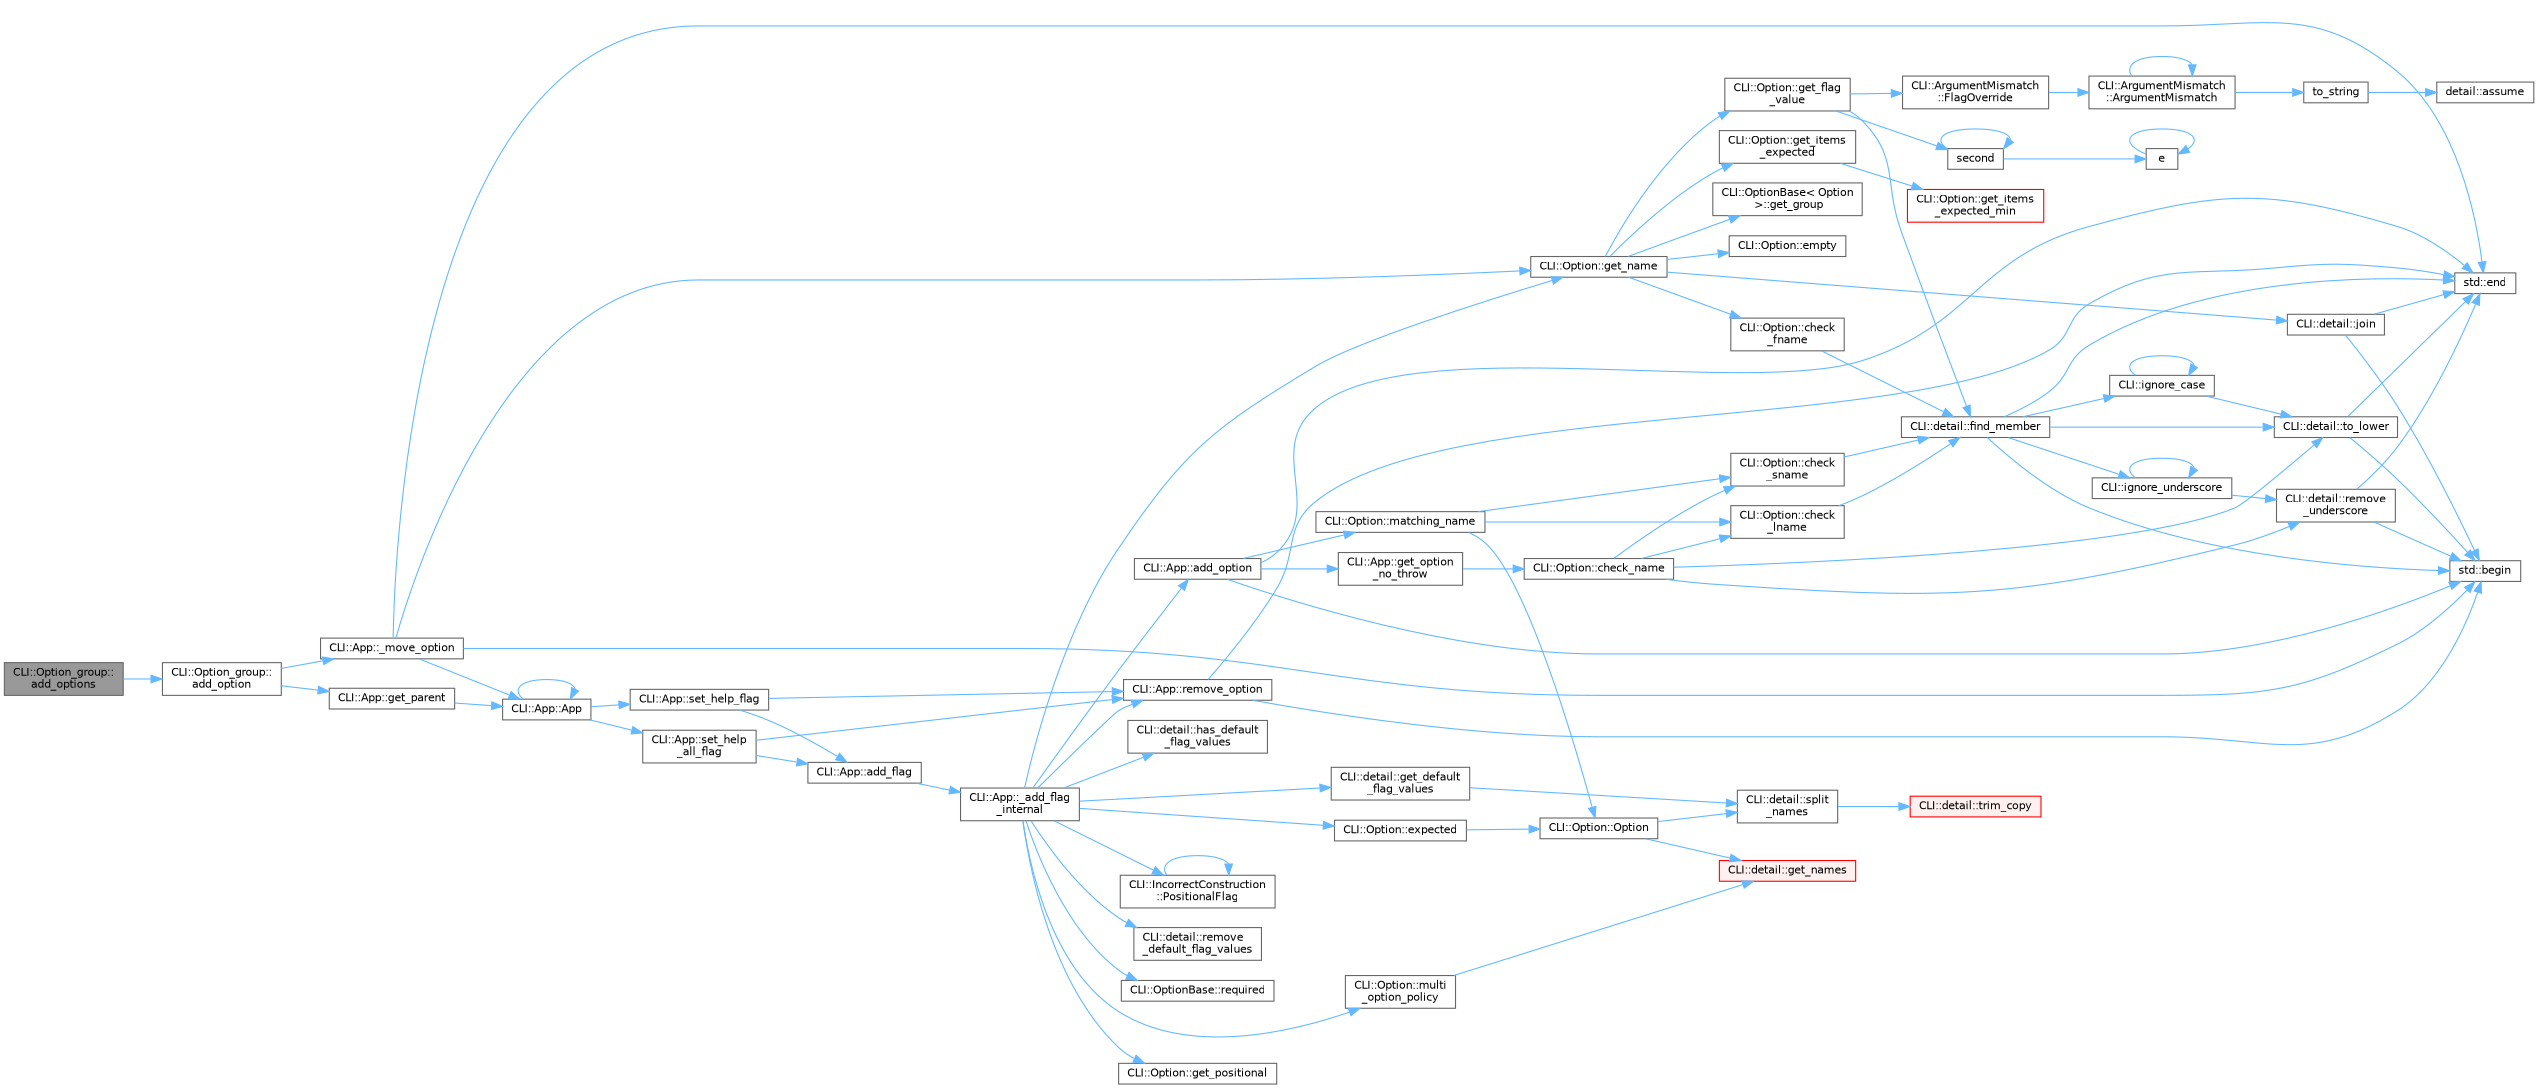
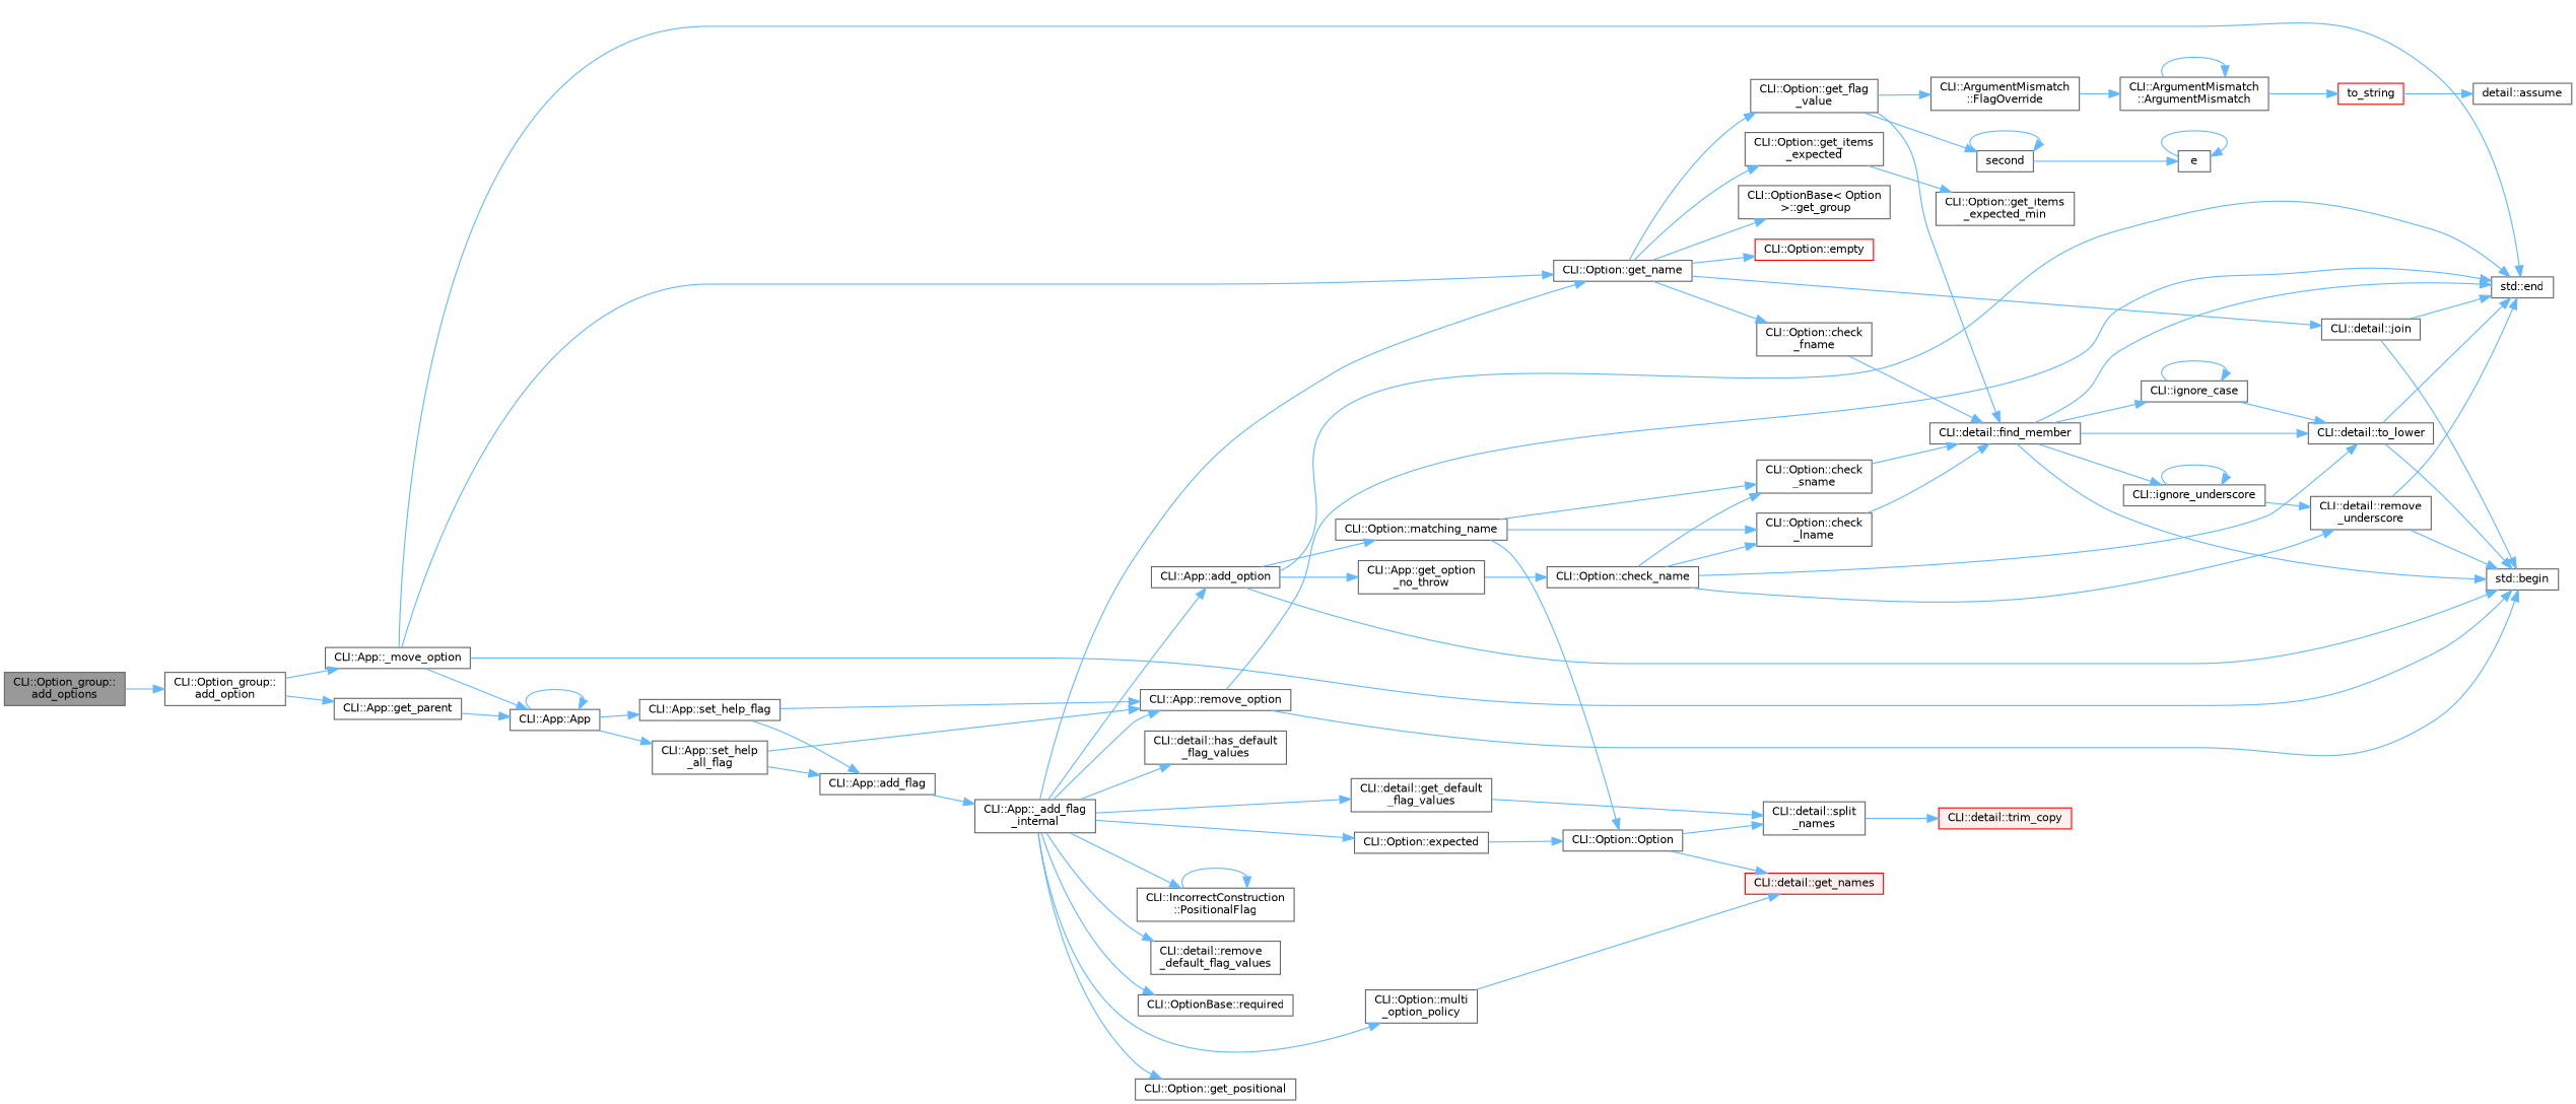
  digraph {
    rankdir=LR
    node [color=grey40 fillcolor=white fontname=Helvetica fontsize=10 shape=box style=filled]
    edge [color=steelblue1 fontname=Helvetica fontsize=10 labelfontname=Helvetica labelfontsize=10 style=solid]
    n1 [color=gray40 fillcolor=grey60 fontcolor=black height=0.2 label="CLI::Option_group::\ladd_options" width=0.4]
    n2 [height=0.2 label="CLI::Option_group::\ladd_option" width=0.4]
    n3 [height=0.2 label="CLI::App::_move_option" width=0.4]
    n4 [height=0.2 label="CLI::App::get_parent" width=0.4]
    n5 [height=0.2 label="CLI::App::App" width=0.4]
    n6 [height=0.2 label="std::begin" width=0.4]
    n7 [height=0.2 label="std::end" width=0.4]
    n8 [height=0.2 label="CLI::Option::get_name" width=0.4]
    n9 [height=0.2 label="CLI::App::set_help\l_all_flag" width=0.4]
    n10 [height=0.2 label="CLI::App::set_help_flag" width=0.4]
    n11 [height=0.2 label="CLI::Option::check\l_fname" width=0.4]
-   n12 [height=0.2 label="CLI::Option::empty" width=0.4]
+   n12 [color=red height=0.2 label="CLI::Option::empty" width=0.4]
    n13 [height=0.2 label="CLI::Option::get_flag\l_value" width=0.4]
    n14 [height=0.2 label="CLI::OptionBase\< Option\l \>::get_group" width=0.4]
    n15 [height=0.2 label="CLI::Option::get_items\l_expected" width=0.4]
    n16 [height=0.2 label="CLI::detail::join" width=0.4]
    n17 [height=0.2 label="CLI::App::add_flag" width=0.4]
    n18 [height=0.2 label="CLI::App::remove_option" width=0.4]
    n19 [height=0.2 label="CLI::App::_add_flag\l_internal" width=0.4]
    n20 [height=0.2 label="CLI::App::add_option" width=0.4]
    n21 [height=0.2 label="CLI::Option::expected" width=0.4]
    n22 [height=0.2 label="CLI::detail::get_default\l_flag_values" width=0.4]
    n23 [height=0.2 label="CLI::Option::get_positional" width=0.4]
    n24 [height=0.2 label="CLI::detail::has_default\l_flag_values" width=0.4]
    n25 [height=0.2 label="CLI::Option::multi\l_option_policy" width=0.4]
    n26 [height=0.2 label="CLI::IncorrectConstruction\l::PositionalFlag" width=0.4]
    n27 [height=0.2 label="CLI::detail::remove\l_default_flag_values" width=0.4]
    n28 [height=0.2 label="CLI::OptionBase::required" width=0.4]
    n29 [height=0.2 label="CLI::App::get_option\l_no_throw" width=0.4]
    n30 [height=0.2 label="CLI::Option::matching_name" width=0.4]
    n31 [height=0.2 label="CLI::Option::Option" width=0.4]
    n32 [height=0.2 label="CLI::detail::split\l_names" width=0.4]
    n33 [color=red fillcolor="#FFF0F0" height=0.2 label="CLI::detail::get_names" width=0.4]
    n34 [height=0.2 label="CLI::Option::check_name" width=0.4]
    n35 [height=0.2 label="CLI::Option::check\l_lname" width=0.4]
    n36 [height=0.2 label="CLI::Option::check\l_sname" width=0.4]
    n37 [height=0.2 label="CLI::detail::to_lower" width=0.4]
    n38 [height=0.2 label="CLI::detail::remove\l_underscore" width=0.4]
    n39 [height=0.2 label="CLI::detail::find_member" width=0.4]
    n40 [height=0.2 label="CLI::ignore_case" width=0.4]
    n41 [height=0.2 label="CLI::ignore_underscore" width=0.4]
    n42 [color=red fillcolor="#FFF0F0" height=0.2 label="CLI::detail::trim_copy" width=0.4]
    n43 [height=0.2 label="CLI::ArgumentMismatch\l::FlagOverride" width=0.4]
    n44 [height=0.2 label=second width=0.4]
-   n45 [color=red height=0.2 label="CLI::Option::get_items\l_expected_min" width=0.4]
+   n45 [height=0.2 label="CLI::Option::get_items\l_expected_min" width=0.4]
    n46 [height=0.2 label="CLI::ArgumentMismatch\l::ArgumentMismatch" width=0.4]
    n47 [height=0.2 label=e width=0.4]
-   n48 [height=0.2 label=to_string width=0.4]
+   n48 [color=red height=0.2 label=to_string width=0.4]
    n49 [height=0.2 label="detail::assume" width=0.4]
    n1 -> n2
    n2 -> n3
    n2 -> n4
    n3 -> n5
    n3 -> n6
    n3 -> n7
    n3 -> n8
    n4 -> n5
    n5 -> n5
    n5 -> n9
    n5 -> n10
    n8 -> n11
    n8 -> n12
    n8 -> n13
    n8 -> n14
    n8 -> n15
    n8 -> n16
    n9 -> n17
    n9 -> n18
    n10 -> n17
    n10 -> n18
    n11 -> n39
    n13 -> n39
    n13 -> n43
    n13 -> n44
    n15 -> n45
    n16 -> n6
    n16 -> n7
    n17 -> n19
    n18 -> n6
    n18 -> n7
    n19 -> n8
    n19 -> n18
    n19 -> n20
    n19 -> n21
    n19 -> n22
    n19 -> n23
    n19 -> n24
    n19 -> n25
    n19 -> n26
    n19 -> n27
    n19 -> n28
    n20 -> n6
    n20 -> n7
    n20 -> n29
    n20 -> n30
    n21 -> n31
    n22 -> n32
    n25 -> n33
    n26 -> n26
    n29 -> n34
    n30 -> n31
    n30 -> n35
    n30 -> n36
    n31 -> n32
    n31 -> n33
    n32 -> n42
    n34 -> n35
    n34 -> n36
    n34 -> n37
    n34 -> n38
    n35 -> n39
    n36 -> n39
    n37 -> n6
    n37 -> n7
    n38 -> n6
    n38 -> n7
    n39 -> n6
    n39 -> n7
    n39 -> n37
    n39 -> n40
    n39 -> n41
    n40 -> n37
    n40 -> n40
    n41 -> n38
    n41 -> n41
    n43 -> n46
    n44 -> n44
    n44 -> n47
    n46 -> n46
    n46 -> n48
    n47 -> n47
    n48 -> n49
  }
